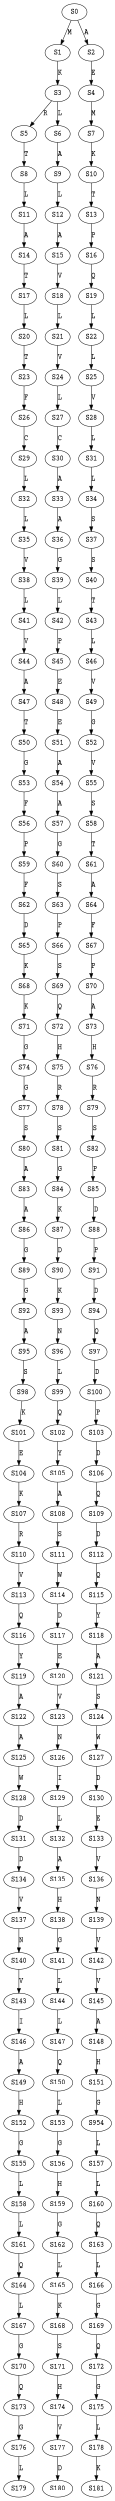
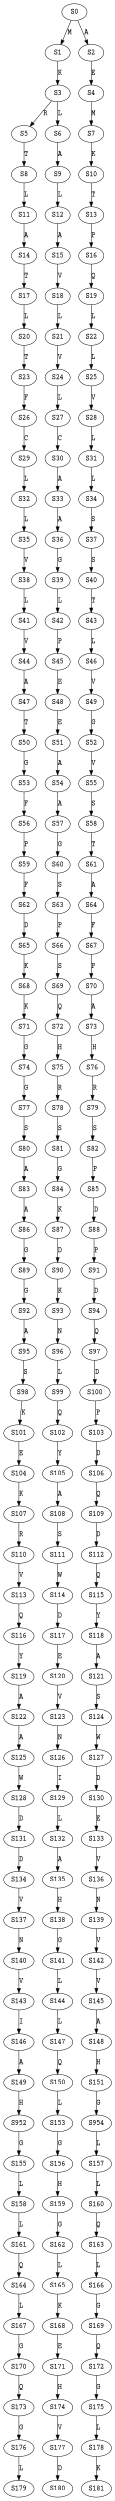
  strict digraph {
    fontname="Courier Prime"
    node [fontname="Courier Prime"]
    edge [fontname="Courier Prime"]
    S0
    S1
    S2
    S3
    S4
    S5
    S6
    S7
    S8
    S9
    S10
    S11
    S12
    S13
    S14
    S15
    S16
    S17
    S18
    S19
    S20
    S21
    S22
    S23
    S24
    S25
    S26
    S27
    S28
    S29
    S30
    S31
    S32
    S33
    S34
    S35
    S36
    S37
    S38
    S39
    S40
    S41
    S42
    S43
    S44
    S45
    S46
    S47
    S48
    S49
    S50
    S51
    S52
    S53
    S54
    S55
    S56
    S57
    S58
    S59
    S60
    S61
    S62
    S63
    S64
    S65
    S66
    S67
    S68
    S69
    S70
    S71
    S72
    S73
    S74
    S75
    S76
    S77
    S78
    S79
    S80
    S81
    S82
    S83
    S84
    S85
    S86
    S87
    S88
    S89
    S90
    S91
    S92
    S93
    S94
    S95
    S96
    S97
    S98
    S99
    S100
    S101
    S102
    S103
    S104
    S105
    S106
    S107
    S108
    S109
    S110
    S111
    S112
    S113
    S114
    S115
    S116
    S117
    S118
    S119
    S120
    S121
    S122
    S123
    S124
    S125
    S126
    S127
    S128
    S129
    S130
    S131
    S132
    S133
    S134
    S135
    S136
    S137
    S138
    S139
    S140
    S141
    S142
    S143
    S144
    S145
    S146
    S147
    S148
    S149
    S150
    S151
-   S152
+   S152 [label=S952]
    S153
    n155 [label=S954]
    S155
    S156
    S157
    S158
    S159
    S160
    S161
    S162
    S163
    S164
    S165
    S166
    S167
    S168
    S169
    S170
    S171
    S172
    S173
    S174
    S175
    S176
    S177
    S178
    S179
    S180
    S181
    S0 -> S1 [label=M]
    S0 -> S2 [label=A]
    S1 -> S3 [label=K]
    S2 -> S4 [label=E]
    S3 -> S5 [label=R]
    S3 -> S6 [label=L]
    S4 -> S7 [label=M]
    S5 -> S8 [label=T]
    S6 -> S9 [label=A]
    S7 -> S10 [label=K]
    S8 -> S11 [label=L]
    S9 -> S12 [label=L]
    S10 -> S13 [label=T]
    S11 -> S14 [label=A]
    S12 -> S15 [label=A]
    S13 -> S16 [label=P]
    S14 -> S17 [label=T]
    S15 -> S18 [label=V]
    S16 -> S19 [label=Q]
    S17 -> S20 [label=L]
    S18 -> S21 [label=L]
    S19 -> S22 [label=L]
    S20 -> S23 [label=T]
    S21 -> S24 [label=V]
    S22 -> S25 [label=L]
    S23 -> S26 [label=F]
    S24 -> S27 [label=L]
    S25 -> S28 [label=V]
    S26 -> S29 [label=C]
    S27 -> S30 [label=C]
    S28 -> S31 [label=L]
    S29 -> S32 [label=L]
    S30 -> S33 [label=A]
    S31 -> S34 [label=L]
    S32 -> S35 [label=L]
    S33 -> S36 [label=A]
    S34 -> S37 [label=S]
    S35 -> S38 [label=V]
    S36 -> S39 [label=G]
    S37 -> S40 [label=S]
    S38 -> S41 [label=L]
    S39 -> S42 [label=L]
    S40 -> S43 [label=T]
    S41 -> S44 [label=V]
    S42 -> S45 [label=P]
    S43 -> S46 [label=L]
    S44 -> S47 [label=A]
    S45 -> S48 [label=E]
    S46 -> S49 [label=V]
    S47 -> S50 [label=T]
    S48 -> S51 [label=E]
    S49 -> S52 [label=G]
    S50 -> S53 [label=G]
    S51 -> S54 [label=A]
    S52 -> S55 [label=V]
    S53 -> S56 [label=F]
    S54 -> S57 [label=A]
    S55 -> S58 [label=S]
    S56 -> S59 [label=P]
    S57 -> S60 [label=G]
    S58 -> S61 [label=T]
    S59 -> S62 [label=F]
    S60 -> S63 [label=S]
    S61 -> S64 [label=A]
    S62 -> S65 [label=D]
    S63 -> S66 [label=P]
    S64 -> S67 [label=F]
    S65 -> S68 [label=K]
    S66 -> S69 [label=S]
    S67 -> S70 [label=P]
    S68 -> S71 [label=K]
    S69 -> S72 [label=Q]
    S70 -> S73 [label=A]
    S71 -> S74 [label=G]
    S72 -> S75 [label=H]
    S73 -> S76 [label=H]
    S74 -> S77 [label=G]
    S75 -> S78 [label=R]
    S76 -> S79 [label=R]
    S77 -> S80 [label=S]
    S78 -> S81 [label=S]
    S79 -> S82 [label=S]
    S80 -> S83 [label=A]
    S81 -> S84 [label=G]
    S82 -> S85 [label=P]
    S83 -> S86 [label=A]
    S84 -> S87 [label=K]
    S85 -> S88 [label=D]
    S86 -> S89 [label=G]
    S87 -> S90 [label=D]
    S88 -> S91 [label=P]
    S89 -> S92 [label=G]
    S90 -> S93 [label=K]
    S91 -> S94 [label=D]
    S92 -> S95 [label=A]
    S93 -> S96 [label=N]
    S94 -> S97 [label=Q]
    S95 -> S98 [label=S]
    S96 -> S99 [label=L]
    S97 -> S100 [label=D]
    S98 -> S101 [label=K]
    S99 -> S102 [label=Q]
    S100 -> S103 [label=P]
    S101 -> S104 [label=E]
    S102 -> S105 [label=Y]
    S103 -> S106 [label=D]
    S104 -> S107 [label=K]
    S105 -> S108 [label=A]
    S106 -> S109 [label=Q]
    S107 -> S110 [label=R]
    S108 -> S111 [label=S]
    S109 -> S112 [label=D]
    S110 -> S113 [label=V]
    S111 -> S114 [label=W]
    S112 -> S115 [label=Q]
    S113 -> S116 [label=Q]
    S114 -> S117 [label=D]
    S115 -> S118 [label=Y]
    S116 -> S119 [label=Y]
    S117 -> S120 [label=E]
    S118 -> S121 [label=A]
    S119 -> S122 [label=A]
    S120 -> S123 [label=V]
    S121 -> S124 [label=S]
    S122 -> S125 [label=A]
    S123 -> S126 [label=N]
    S124 -> S127 [label=W]
    S125 -> S128 [label=W]
    S126 -> S129 [label=I]
    S127 -> S130 [label=D]
    S128 -> S131 [label=D]
    S129 -> S132 [label=L]
    S130 -> S133 [label=E]
    S131 -> S134 [label=D]
    S132 -> S135 [label=A]
    S133 -> S136 [label=V]
    S134 -> S137 [label=V]
    S135 -> S138 [label=H]
    S136 -> S139 [label=N]
    S137 -> S140 [label=N]
    S138 -> S141 [label=G]
    S139 -> S142 [label=V]
    S140 -> S143 [label=V]
    S141 -> S144 [label=L]
    S142 -> S145 [label=V]
    S143 -> S146 [label=I]
    S144 -> S147 [label=L]
    S145 -> S148 [label=A]
    S146 -> S149 [label=A]
    S147 -> S150 [label=Q]
    S148 -> S151 [label=H]
    S149 -> S152 [label=H]
    S150 -> S153 [label=L]
    S151 -> n155 [label=G]
    S152 -> S155 [label=G]
    S153 -> S156 [label=G]
    n155 -> S157 [label=L]
    S155 -> S158 [label=L]
    S156 -> S159 [label=H]
    S157 -> S160 [label=L]
    S158 -> S161 [label=L]
    S159 -> S162 [label=G]
    S160 -> S163 [label=Q]
    S161 -> S164 [label=Q]
    S162 -> S165 [label=L]
    S163 -> S166 [label=L]
    S164 -> S167 [label=L]
    S165 -> S168 [label=K]
    S166 -> S169 [label=G]
    S167 -> S170 [label=G]
-   S168 -> S171 [label=S]
+   S168 -> S171 [label=E]
    S169 -> S172 [label=Q]
    S170 -> S173 [label=Q]
    S171 -> S174 [label=H]
    S172 -> S175 [label=G]
    S173 -> S176 [label=G]
    S174 -> S177 [label=V]
    S175 -> S178 [label=L]
    S176 -> S179 [label=L]
    S177 -> S180 [label=D]
    S178 -> S181 [label=K]
  }
